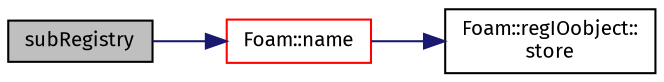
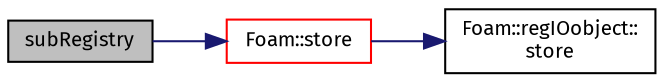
  digraph {
    fontname="Fira Sans"
    rankdir=LR
    node [color=black fontname="Fira Sans" fontsize=10 shape=record]
    edge [color=midnightblue fontname="Fira Sans" fontsize=10 labelfontname=FreeSans labelfontsize=10 style=solid]
    n1 [fillcolor=grey75 fontcolor=black height=0.2 label=subRegistry style=filled width=0.4]
-   n2 [color=red height=0.2 label="Foam::name" width=0.4]
+   n2 [color=red height=0.2 label="Foam::store" width=0.4]
    n3 [height=0.2 label="Foam::regIOobject::\lstore" width=0.4]
    n1 -> n2
    n2 -> n3
  }
